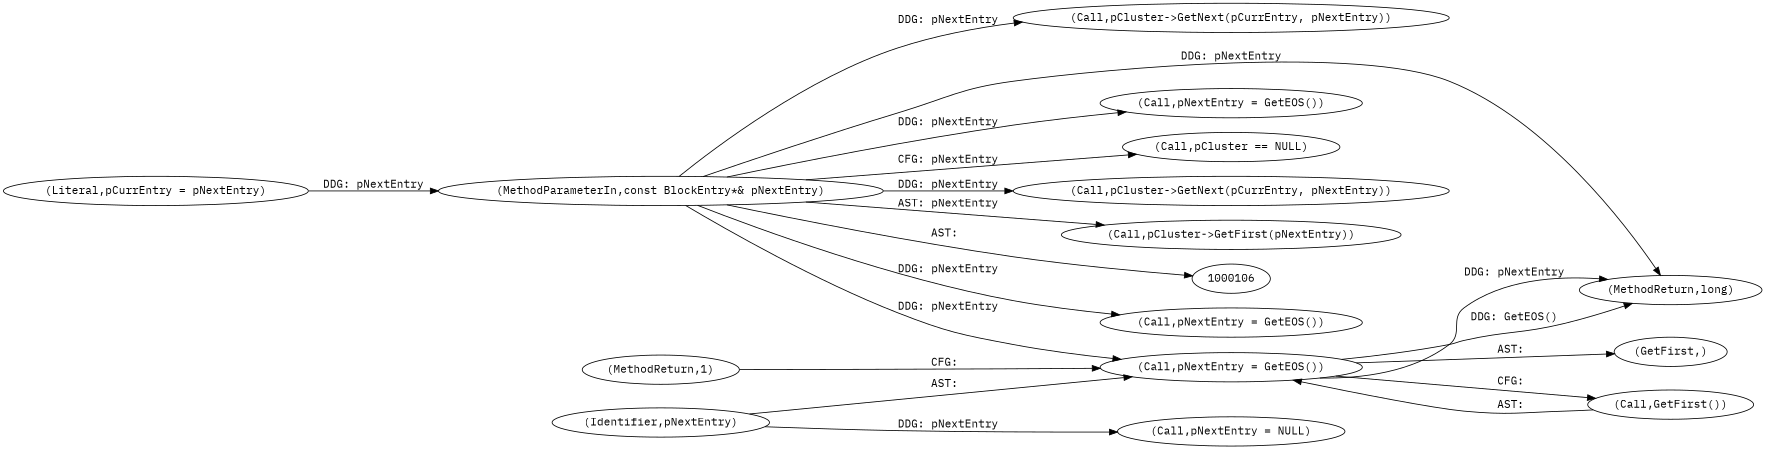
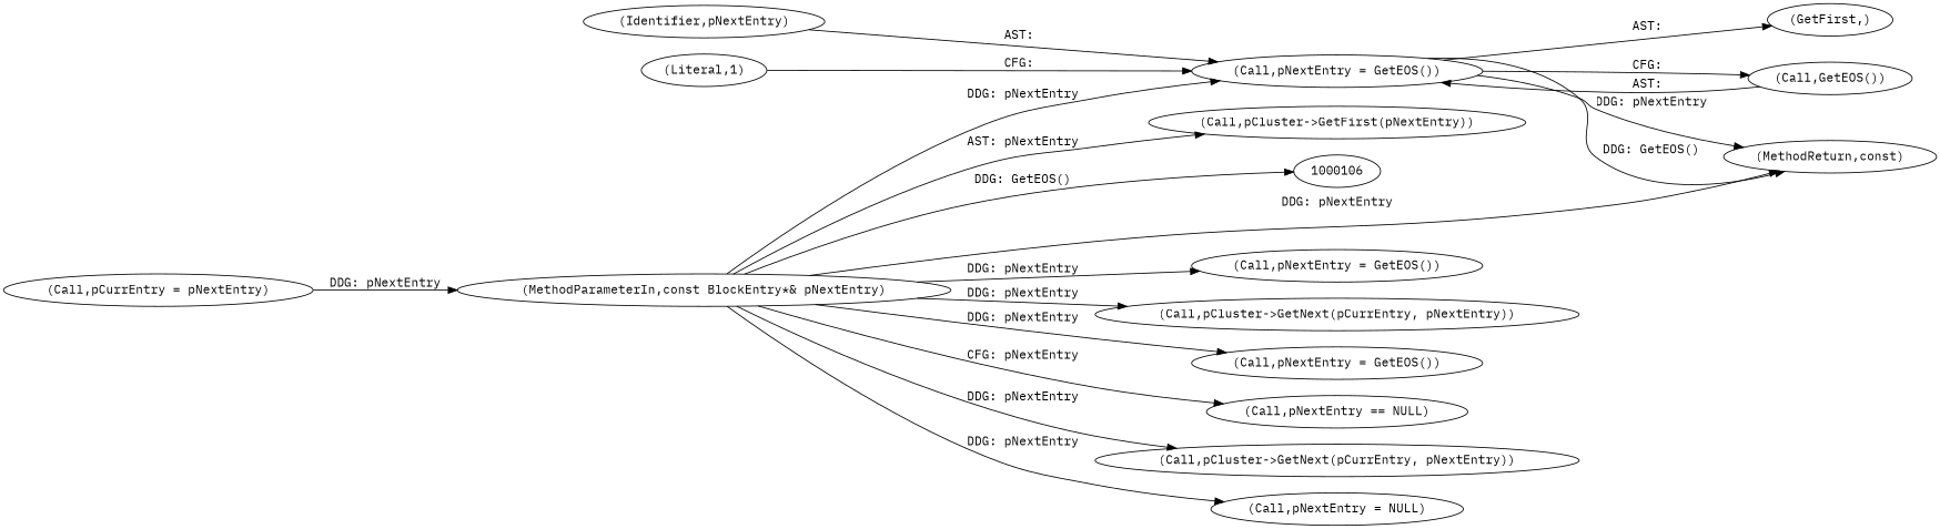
  digraph {
    fontname="IBM Plex Mono"
    rankdir=LR
    node [fontname="IBM Plex Mono"]
    edge [fontname="IBM Plex Mono"]
    n1 [label="(Call,pNextEntry = GetEOS())"]
-   n2 [label="(Call,GetFirst())"]
-   n3 [label="(MethodReturn,long)"]
+   n2 [label="(Call,GetEOS())"]
+   n3 [label="(MethodReturn,const)"]
    n4 [label="(GetFirst,)"]
    n5 [label="(MethodParameterIn,const BlockEntry*& pNextEntry)"]
    n6 [label="(Call,pNextEntry = GetEOS())"]
    n7 [label="(Call,pCluster->GetNext(pCurrEntry, pNextEntry))"]
    n8 [label="(Call,pNextEntry = GetEOS())"]
-   n9 [label="(Call,pCluster == NULL)"]
+   n9 [label="(Call,pNextEntry == NULL)"]
    n10 [label="(Call,pCluster->GetNext(pCurrEntry, pNextEntry))"]
    n11 [label="(Call,pNextEntry = NULL)"]
    n12 [label="(Call,pCluster->GetFirst(pNextEntry))"]
    1000106
-   n14 [label="(Literal,pCurrEntry = pNextEntry)"]
+   n14 [label="(Call,pCurrEntry = pNextEntry)"]
    n15 [label="(Identifier,pNextEntry)"]
-   n16 [label="(MethodReturn,1)"]
+   n16 [label="(Literal,1)"]
    n1 -> n2 [label="CFG: "]
    n1 -> n3 [label="DDG: pNextEntry"]
    n1 -> n3 [label="DDG: GetEOS()"]
    n1 -> n4 [label="AST: "]
    n2 -> n1 [label="AST: "]
    n5 -> n1 [label="DDG: pNextEntry"]
    n5 -> n3 [label="DDG: pNextEntry"]
    n5 -> n6 [label="DDG: pNextEntry"]
    n5 -> n7 [label="DDG: pNextEntry"]
    n5 -> n8 [label="DDG: pNextEntry"]
    n5 -> n9 [label="CFG: pNextEntry"]
    n5 -> n10 [label="DDG: pNextEntry"]
-   n15 -> n11 [label="DDG: pNextEntry"]
+   n5 -> n11 [label="DDG: pNextEntry"]
    n5 -> n12 [label="AST: pNextEntry"]
-   n5 -> 1000106 [label="AST: "]
+   n5 -> 1000106 [label="DDG: GetEOS()"]
    n14 -> n5 [label="DDG: pNextEntry"]
    n15 -> n1 [label="AST: "]
    n16 -> n1 [label="CFG: "]
  }
